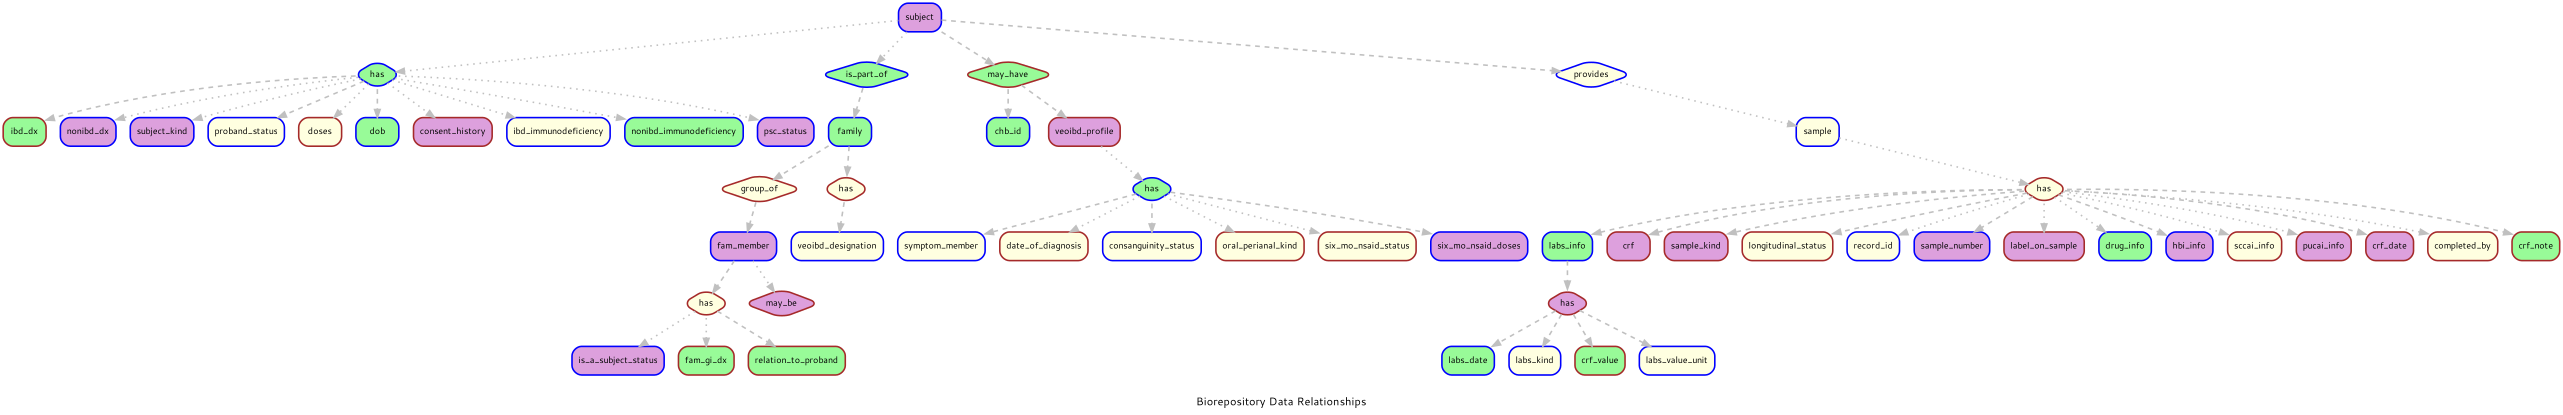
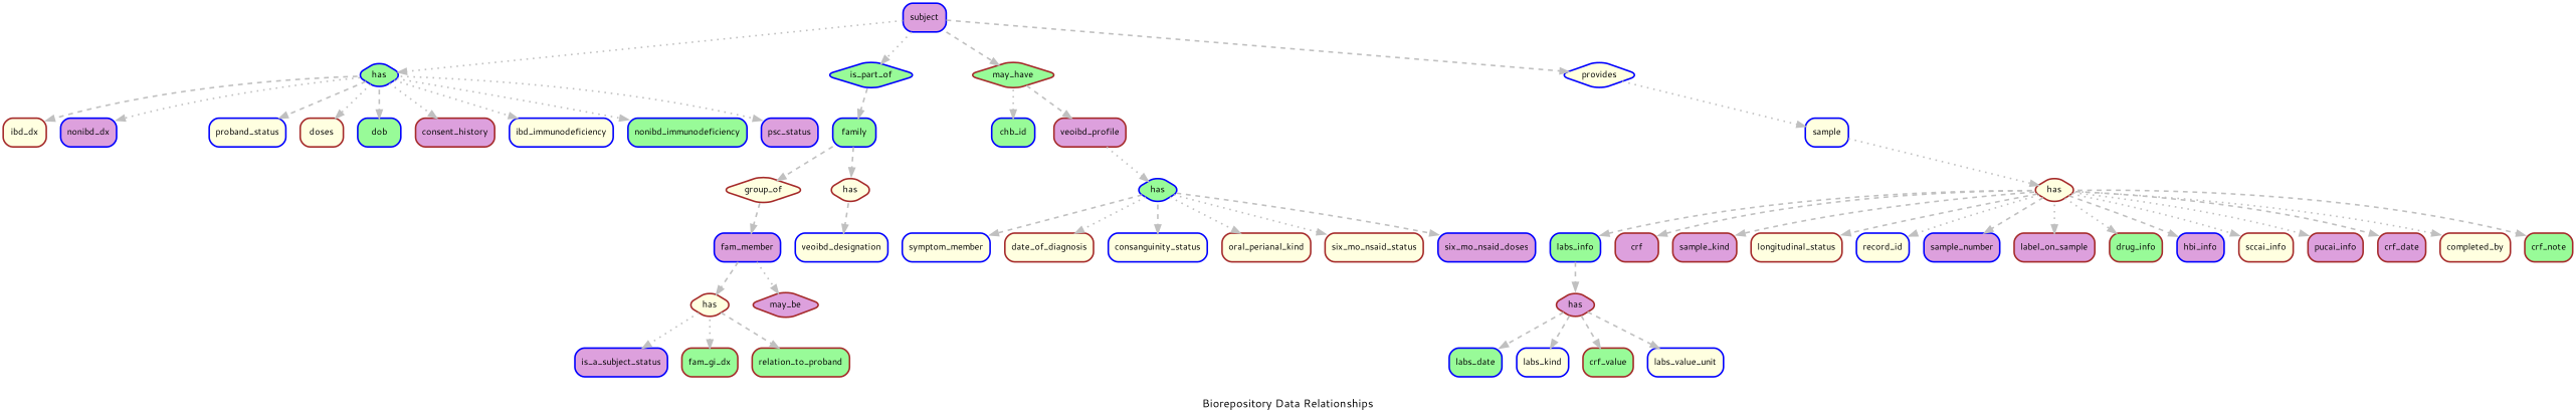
  strict digraph {
    bgcolor=white
    fontname=Cantarell
    label="Biorepository Data Relationships"
    rankdir=TB
    node [color=blue fillcolor=lightyellow fontname=Cantarell fontsize=11 penwidth=2 shape=box style="rounded,filled"]
    edge [color=grey fontname=Cantarell labelfloat=false penwidth=2 style=dashed]
    subject [fillcolor=plum]
    n2 [color=brown label=group_of shape=diamond]
    n3 [color=brown label=has shape=diamond]
    n4 [color=brown label=has shape=diamond]
    n5 [color=brown fillcolor=plum label=has shape=diamond]
    n6 [color=brown label=has shape=diamond]
    n7 [fillcolor=palegreen label=has shape=diamond]
    n8 [fillcolor=palegreen label=has shape=diamond]
    n9 [fillcolor=palegreen label=is_part_of shape=diamond]
    n10 [color=brown fillcolor=plum label=may_be shape=diamond]
    n11 [color=brown fillcolor=palegreen label=may_have shape=diamond]
    n12 [label=provides shape=diamond]
    fam_member [fillcolor=plum]
    is_a_subject_status [fillcolor=plum]
    fam_gi_dx [color=brown fillcolor=palegreen]
    relation_to_proband [color=brown fillcolor=palegreen]
    veoibd_designation
    labs_date [fillcolor=palegreen]
    labs_kind
    n20 [color=brown fillcolor=palegreen label=crf_value]
    labs_value_unit
    labs_info [fillcolor=palegreen]
    crf [color=brown fillcolor=plum]
    sample_kind [color=brown fillcolor=plum]
    longitudinal_status [color=brown]
    record_id
    sample_number [fillcolor=plum]
    label_on_sample [color=brown fillcolor=plum]
-   drug_info [fillcolor=palegreen]
+   drug_info [color=brown fillcolor=palegreen]
    hbi_info [fillcolor=plum]
    sccai_info [color=brown]
    pucai_info [color=brown fillcolor=plum]
    crf_date [color=brown fillcolor=plum]
    completed_by [color=brown]
    crf_note [color=brown fillcolor=palegreen]
-   ibd_dx [color=brown fillcolor=palegreen]
+   ibd_dx [color=brown]
    nonibd_dx [fillcolor=plum]
-   subject_kind [fillcolor=plum]
    proband_status
    n40 [color=brown label=doses]
    dob [fillcolor=palegreen]
    consent_history [color=brown fillcolor=plum]
    ibd_immunodeficiency
    nonibd_immunodeficiency [fillcolor=palegreen]
    psc_status [fillcolor=plum]
    n46 [label=symptom_member]
    date_of_diagnosis [color=brown]
    consanguinity_status
    oral_perianal_kind [color=brown]
    six_mo_nsaid_status [color=brown]
    six_mo_nsaid_doses [fillcolor=plum]
    family [fillcolor=palegreen]
    chb_id [fillcolor=palegreen]
    veoibd_profile [color=brown fillcolor=plum]
    sample
    subgraph sub_1 {
      rank=same
      subject
    }
    subgraph sub_2 {
      n2
      n3
      n4
      n5
      n6
      n7
      n8
      n9
      n10
      n11
      n12
    }
    subject -> n7 [style=dotted]
    subject -> n9 [style=dotted]
    subject -> n11
    subject -> n12
    n2 -> fam_member
    n3 -> is_a_subject_status [style=dotted]
    n3 -> fam_gi_dx [style=dotted]
    n3 -> relation_to_proband
    n4 -> veoibd_designation
    n5 -> labs_date
    n5 -> labs_kind
    n5 -> n20
    n5 -> labs_value_unit
    n6 -> labs_info
    n6 -> crf
    n6 -> sample_kind
    n6 -> longitudinal_status
    n6 -> record_id [style=dotted]
    n6 -> sample_number
    n6 -> label_on_sample [style=dotted]
    n6 -> drug_info [style=dotted]
    n6 -> hbi_info
    n6 -> sccai_info [style=dotted]
    n6 -> pucai_info [style=dotted]
    n6 -> crf_date
    n6 -> completed_by [style=dotted]
    n6 -> crf_note
    n7 -> ibd_dx
    n7 -> nonibd_dx [style=dotted]
-   n7 -> subject_kind [style=dotted]
    n7 -> proband_status
    n7 -> n40 [style=dotted]
    n7 -> dob
    n7 -> consent_history [style=dotted]
    n7 -> ibd_immunodeficiency [style=dotted]
    n7 -> nonibd_immunodeficiency [style=dotted]
    n7 -> psc_status [style=dotted]
    n8 -> n46
    n8 -> date_of_diagnosis [style=dotted]
    n8 -> consanguinity_status
    n8 -> oral_perianal_kind [style=dotted]
    n8 -> six_mo_nsaid_status [style=dotted]
    n8 -> six_mo_nsaid_doses
    n9 -> family
-   n11 -> chb_id
+   n11 -> chb_id [style=dotted]
    n11 -> veoibd_profile
    n12 -> sample [style=dotted]
    fam_member -> n3
    fam_member -> n10 [style=dotted]
    labs_info -> n5
    family -> n2
    family -> n4
    veoibd_profile -> n8 [style=dotted]
    sample -> n6 [style=dotted]
  }
